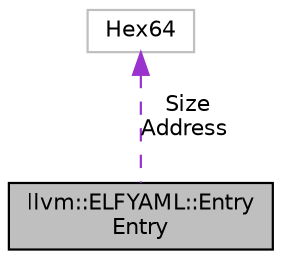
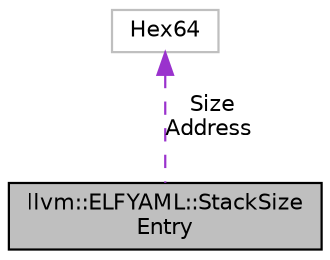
  digraph {
    node [fontname=Helvetica fontsize=10 shape=record]
-   n1 [color=black fillcolor=grey75 fontcolor=black height=0.2 label="llvm::ELFYAML::Entry\lEntry" style=filled width=0.4]
+   n1 [color=black fillcolor=grey75 fontcolor=black height=0.2 label="llvm::ELFYAML::StackSize\lEntry" style=filled width=0.4]
    n2 [color=grey75 height=0.2 label=Hex64 width=0.4]
    n2 -> n1 [color=darkorchid3 dir=back fontname=Helvetica fontsize=10 label=" Size\nAddress" labelfontname=Helvetica labelfontsize=10 style=dashed]
  }
